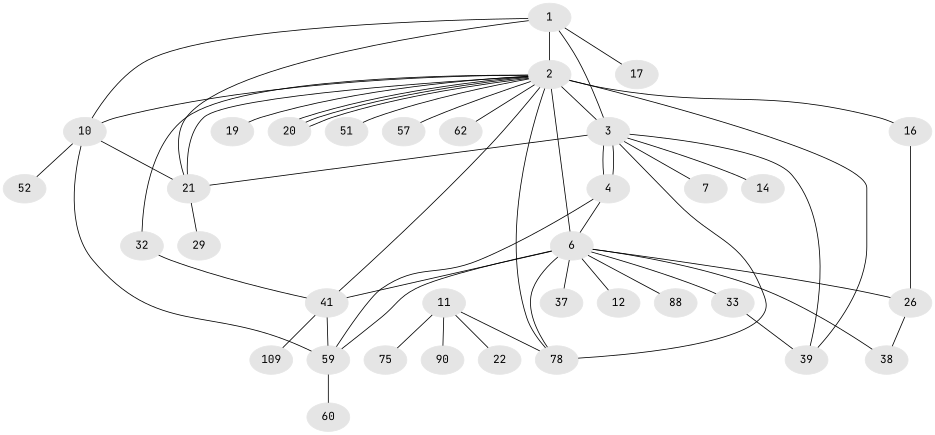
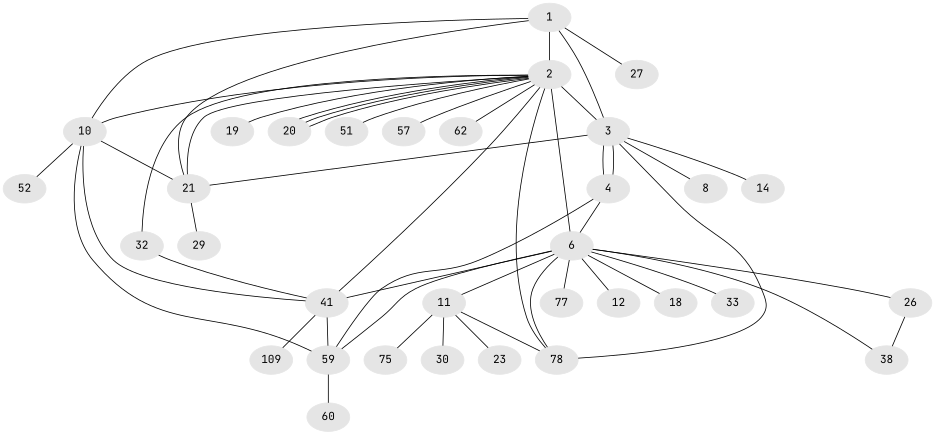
  graph {
    fontname="JetBrains Mono"
    node [color=gray90 fontname="JetBrains Mono" style=filled]
    edge [fontname="JetBrains Mono"]
    1 [super="+23+99+97"]
    2 [super="+43+36+108+71+72+81+79+70+9+5+37+61+25"]
    3 [super="+35"]
    10
-   17 [super="+73"]
+   17 [super="+73" label=27]
    21 [super="+96+89+44+48+49+34"]
    6 [super="+24+7"]
-   16 [super="+40"]
    19 [super="+95"]
    n10 [label=20]
    32 [super="+63+103"]
-   39 [super="+64"]
    41 [super="+74"]
    51
    57
    62 [super="+115"]
    78
    4 [super="+15+66+47+27+83+112+113+107+30"]
-   8 [label=7]
+   8
    14
    59 [super="+67"]
    52
    29
    11
    12
-   18 [label=88]
+   18
    26 [super="+92"]
    33 [super="+45"]
-   77 [label=37]
+   77
    38
    109
    60
-   22
+   22 [label=23]
    75
-   90
+   90 [label=30]
    1 -- 2 [weight=3]
    1 -- 3
    1 -- 10
    1 -- 17
    1 -- 21
    2 -- 3 [weight=5]
    2 -- 10
    2 -- 21 [weight=2]
    2 -- 6 [weight=8]
-   2 -- 16 [weight=3]
    2 -- 19
    2 -- n10 [weight=2]
    2 -- n10
    2 -- n10
    2 -- 32
-   2 -- 39
    2 -- 41 [weight=3]
    2 -- 51
    2 -- 57
    2 -- 62
    2 -- 78
    3 -- 21
-   3 -- 39
    3 -- 78
    3 -- 4
    3 -- 4
    3 -- 8
    3 -- 14
    10 -- 21 [weight=2]
+   10 -- 41
    10 -- 59
    10 -- 52
    21 -- 29
    6 -- 41
    6 -- 78
    6 -- 59
+   6 -- 11
    6 -- 12
    6 -- 18
    6 -- 26
    6 -- 33
    6 -- 77
    6 -- 38
-   16 -- 26
    32 -- 41
    41 -- 59
    41 -- 109
    4 -- 6 [weight=2]
    4 -- 59
    59 -- 60
    11 -- 78
    11 -- 22
    11 -- 75
    11 -- 90
    26 -- 38
-   33 -- 39
  }
